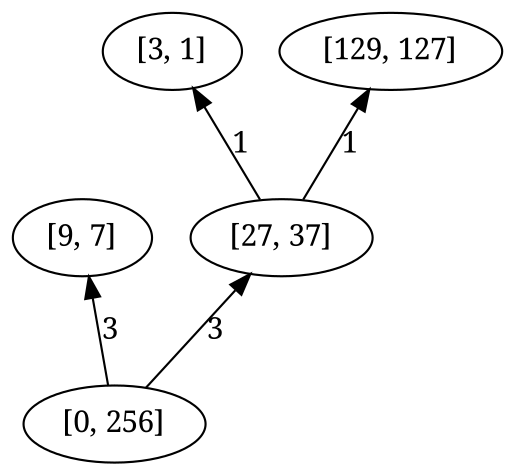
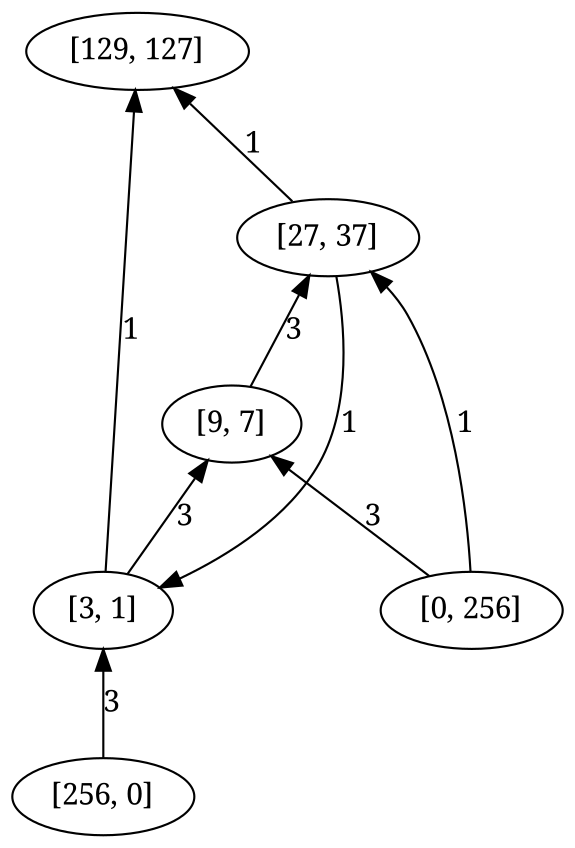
  digraph {
    fontname="Noto Serif"
    ordering=out
    rankdir=BT
    node [fontname="Noto Serif" shape=oval]
    edge [fontname="Noto Serif"]
+   n1 [label="[256, 0]"]
    n2 [label="[3, 1]"]
    n3 [label="[9, 7]"]
    n4 [label="[129, 127]"]
    n5 [label="[27, 37]"]
    n6 [label="[0, 256]"]
+   n1 -> n2 [label=3]
+   n2 -> n3 [label=3]
+   n2 -> n4 [label=1]
+   n3 -> n5 [label=3]
    n5 -> n2 [label=1]
    n5 -> n4 [label=1]
    n6 -> n3 [label=3]
-   n6 -> n5 [label=3]
+   n6 -> n5 [label=1]
  }
